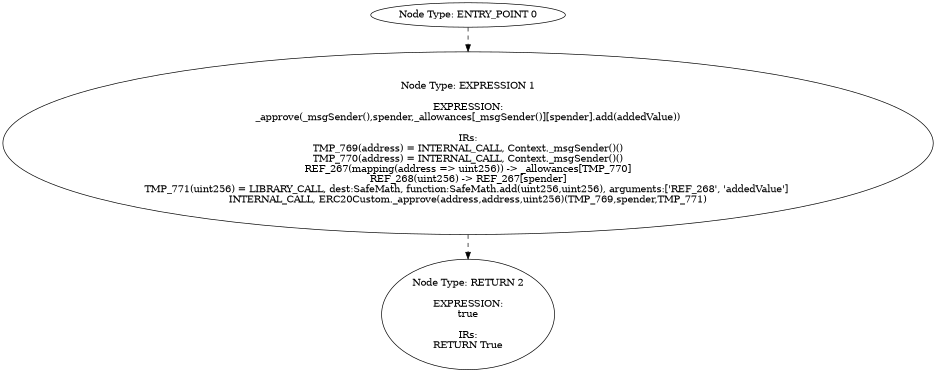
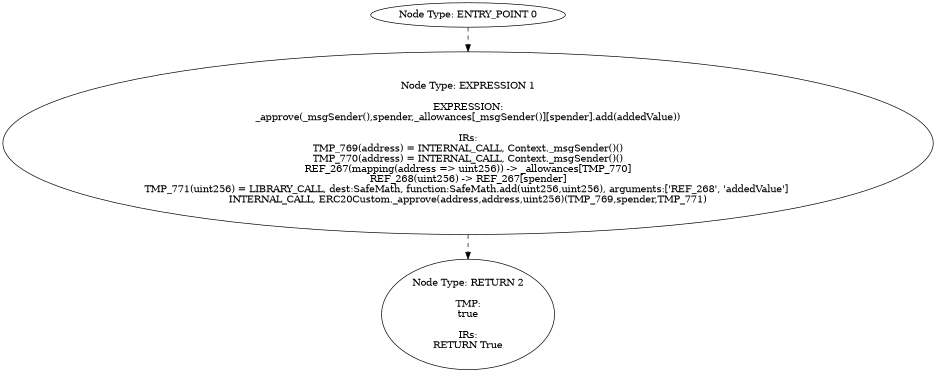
  digraph {
    edge [style=dashed]
    n1 [label="Node Type: ENTRY_POINT 0\n"]
    n2 [label="Node Type: EXPRESSION 1\n\nEXPRESSION:\n_approve(_msgSender(),spender,_allowances[_msgSender()][spender].add(addedValue))\n\nIRs:\nTMP_769(address) = INTERNAL_CALL, Context._msgSender()()\nTMP_770(address) = INTERNAL_CALL, Context._msgSender()()\nREF_267(mapping(address => uint256)) -> _allowances[TMP_770]\nREF_268(uint256) -> REF_267[spender]\nTMP_771(uint256) = LIBRARY_CALL, dest:SafeMath, function:SafeMath.add(uint256,uint256), arguments:['REF_268', 'addedValue'] \nINTERNAL_CALL, ERC20Custom._approve(address,address,uint256)(TMP_769,spender,TMP_771)"]
-   n3 [label="Node Type: RETURN 2\n\nEXPRESSION:\ntrue\n\nIRs:\nRETURN True"]
+   n3 [label="Node Type: RETURN 2\n\nTMP:\ntrue\n\nIRs:\nRETURN True"]
    n1 -> n2
    n2 -> n3
  }
